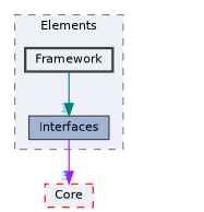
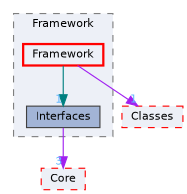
  digraph {
    compound=true
    node [color=grey25 fillcolor="#edf0f7" fontname=Helvetica fontsize=10 shape=box style="filled,dashed"]
    edge [color=purple fontcolor=steelblue1 fontname=Helvetica fontsize=10 headlabel=1 labeldistance=1.5 labelfontname=Helvetica labelfontsize=10]
    n1 [fillcolor="#a2b4d6" height=0.2 label=Interfaces style=filled width=0.4]
-   n2 [height=0.2 label=Framework style="filled,bold" width=0.4]
+   n2 [color=red height=0.2 label=Framework style="filled,bold" width=0.4]
    n3 [color=red height=0.2 label=Core width=0.4]
+   n4 [color=red height=0.2 label=Classes width=0.4]
    subgraph cluster_1 {
      bgcolor="#edf0f7"
      fontname=Helvetica
      fontsize=10
-     label=Elements
+     label=Framework
      pencolor=grey50
      style="filled,dashed"
      n1
      n2
    }
    n1 -> n3 [headlabel=3]
    n2 -> n1 [color=teal]
+   n2 -> n4
  }
